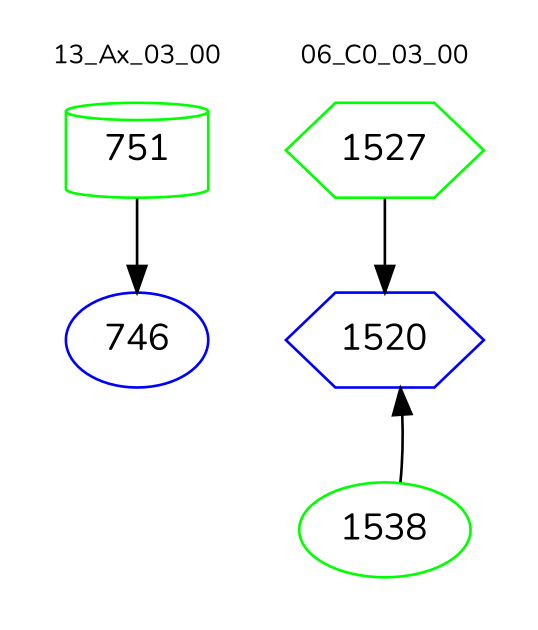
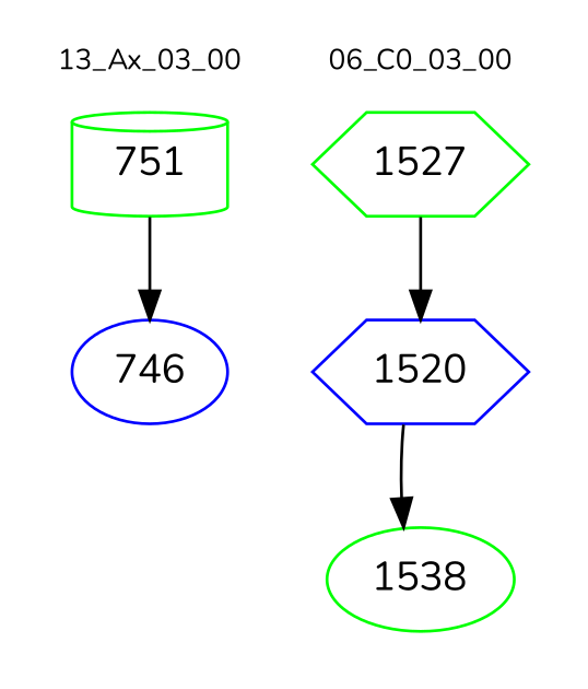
  digraph {
    fontname=Nunito
    node [color=green fontname=Nunito shape=ellipse]
    edge [color=black fontname=Nunito]
    n1 [label=751 shape=cylinder]
    n2 [color=blue label=746]
    n3 [label=1527 shape=hexagon]
    n4 [color=blue label=1520 shape=hexagon]
    n5 [label=1538]
    subgraph cluster_1 {
      color=white
      fontsize=10
      label="13_Ax_03_00"
      n1
      n2
    }
    subgraph cluster_2 {
      color=white
      fontsize=10
      label="06_C0_03_00"
      n3
      n4
      n5
    }
    n1 -> n2
    n3 -> n4
-   n5 -> n4
+   n4 -> n5
  }
